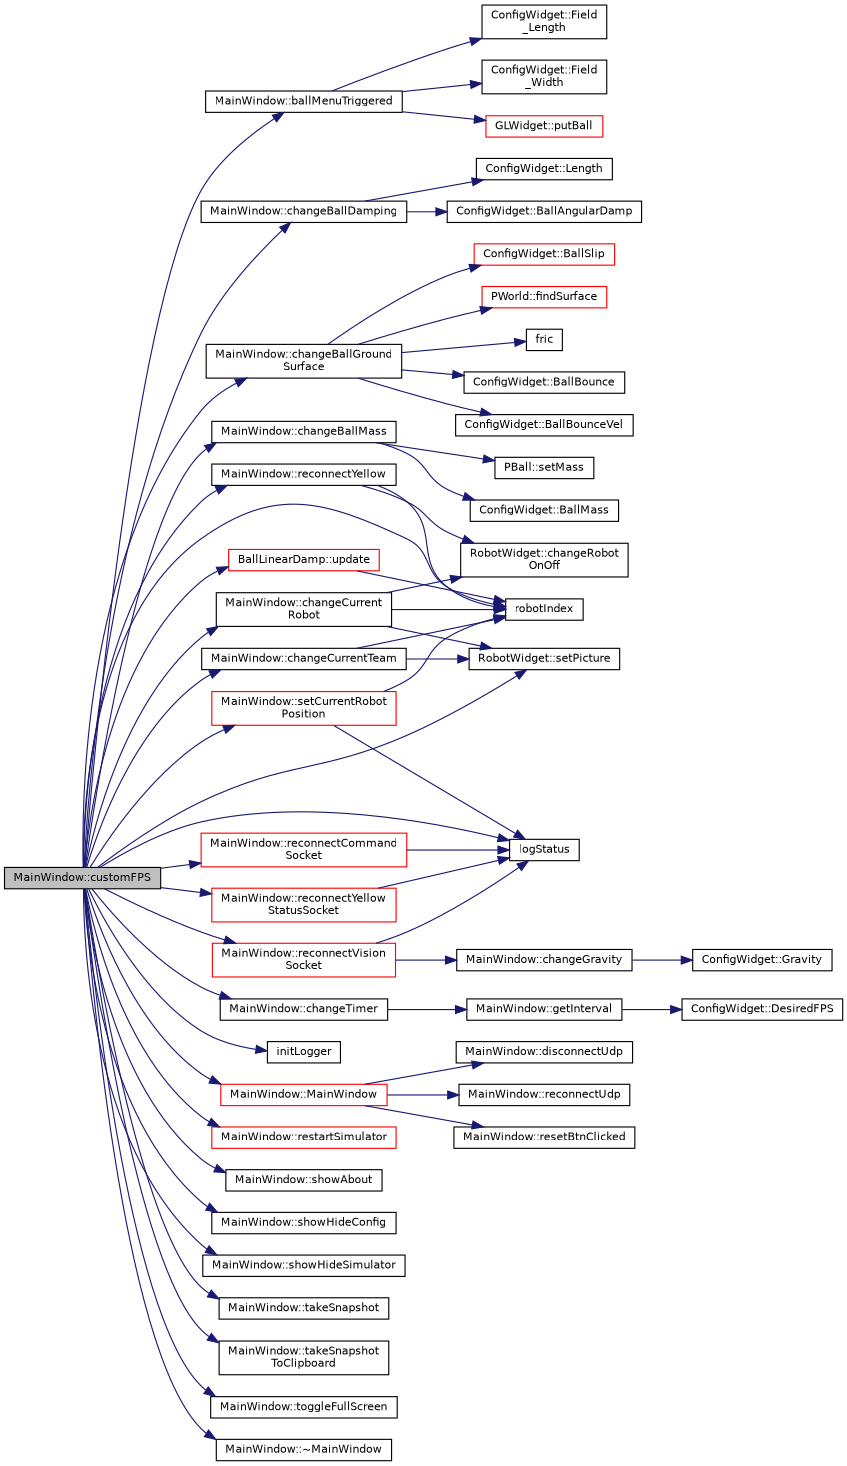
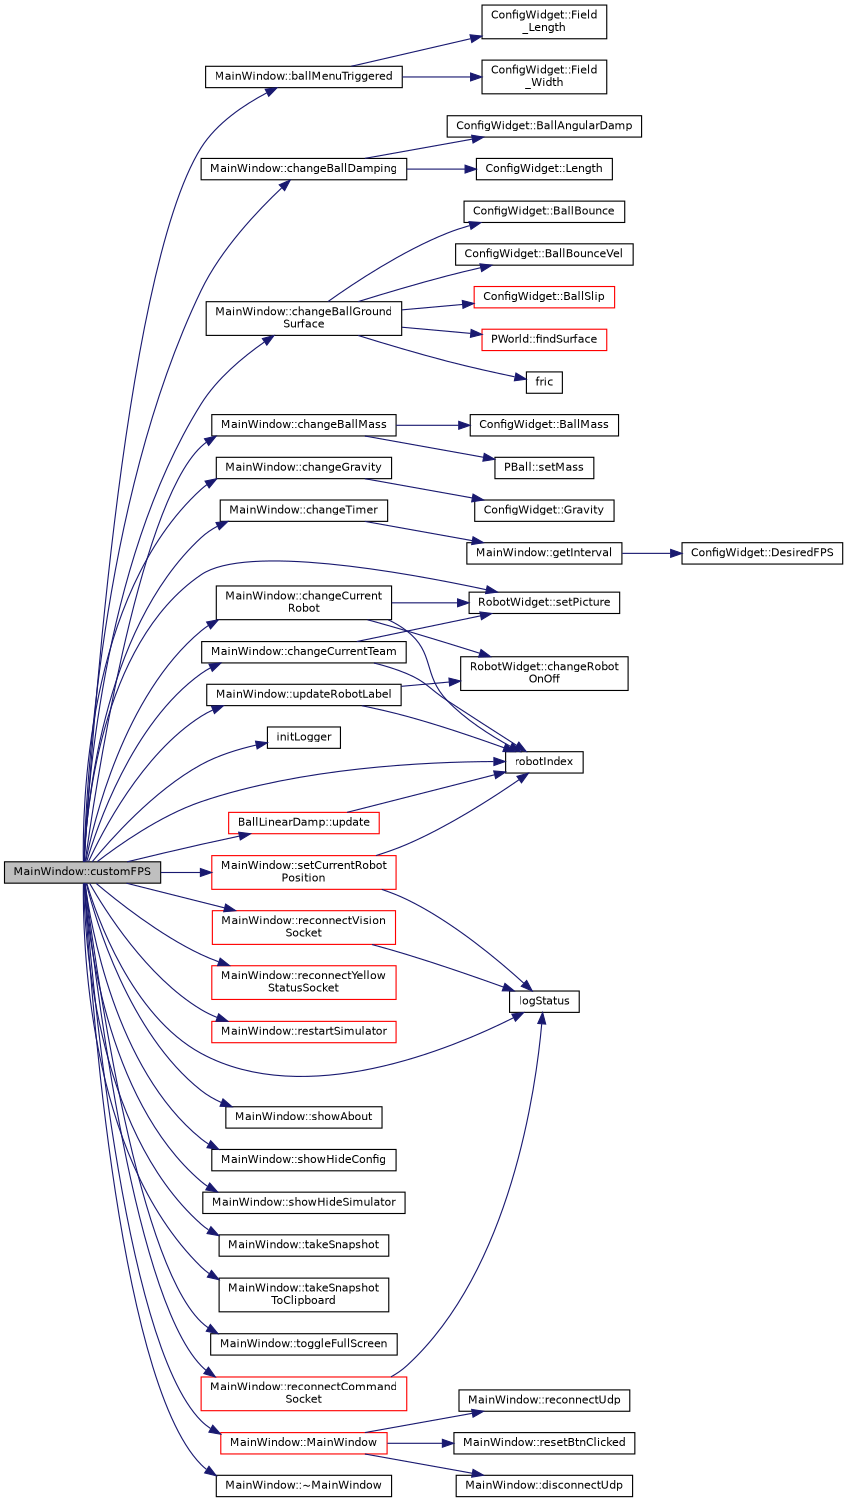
  digraph {
    rankdir=LR
    node [color=black fillcolor=white fontname=Helvetica fontsize=10 shape=record style=filled]
    edge [color=midnightblue fontname=Helvetica fontsize=10 labelfontname=Helvetica labelfontsize=10 style=solid]
    n1 [fillcolor=grey75 fontcolor=black height=0.2 label="MainWindow::customFPS" width=0.4]
    n2 [height=0.2 label="MainWindow::ballMenuTriggered" width=0.4]
    n3 [height=0.2 label="MainWindow::changeBallDamping" width=0.4]
    n4 [height=0.2 label="MainWindow::changeBallGround\lSurface" width=0.4]
    n5 [height=0.2 label="MainWindow::changeBallMass" width=0.4]
    n6 [height=0.2 label="MainWindow::changeCurrent\lRobot" width=0.4]
    n7 [height=0.2 label=robotIndex width=0.4]
    n8 [height=0.2 label="RobotWidget::setPicture" width=0.4]
    n9 [height=0.2 label="MainWindow::changeCurrentTeam" width=0.4]
    n10 [height=0.2 label="MainWindow::changeGravity" width=0.4]
    n11 [height=0.2 label="MainWindow::changeTimer" width=0.4]
    n12 [height=0.2 label=initLogger width=0.4]
    n13 [height=0.2 label=logStatus width=0.4]
    n14 [color=red height=0.2 label="MainWindow::MainWindow" width=0.4]
    n15 [color=red height=0.2 label="MainWindow::reconnectCommand\lSocket" width=0.4]
    n16 [color=red height=0.2 label="MainWindow::reconnectVision\lSocket" width=0.4]
    n17 [color=red height=0.2 label="MainWindow::reconnectYellow\lStatusSocket" width=0.4]
    n18 [color=red height=0.2 label="MainWindow::restartSimulator" width=0.4]
    n19 [color=red height=0.2 label="MainWindow::setCurrentRobot\lPosition" width=0.4]
    n20 [height=0.2 label="MainWindow::showAbout" width=0.4]
    n21 [height=0.2 label="MainWindow::showHideConfig" width=0.4]
    n22 [height=0.2 label="MainWindow::showHideSimulator" width=0.4]
    n23 [height=0.2 label="MainWindow::takeSnapshot" width=0.4]
    n24 [height=0.2 label="MainWindow::takeSnapshot\lToClipboard" width=0.4]
    n25 [height=0.2 label="MainWindow::toggleFullScreen" width=0.4]
    n26 [color=red height=0.2 label="BallLinearDamp::update" width=0.4]
-   n27 [height=0.2 label="MainWindow::reconnectYellow" width=0.4]
+   n27 [height=0.2 label="MainWindow::updateRobotLabel" width=0.4]
    n28 [height=0.2 label="MainWindow::~MainWindow" width=0.4]
    n29 [height=0.2 label="ConfigWidget::Field\l_Length" width=0.4]
    n30 [height=0.2 label="ConfigWidget::Field\l_Width" width=0.4]
-   n31 [color=red height=0.2 label="GLWidget::putBall" width=0.4]
    n32 [height=0.2 label="ConfigWidget::BallAngularDamp" width=0.4]
    n33 [height=0.2 label="ConfigWidget::Length" width=0.4]
    n34 [height=0.2 label="ConfigWidget::BallBounce" width=0.4]
    n35 [height=0.2 label="ConfigWidget::BallBounceVel" width=0.4]
    n36 [color=red height=0.2 label="ConfigWidget::BallSlip" width=0.4]
    n37 [color=red height=0.2 label="PWorld::findSurface" width=0.4]
    n38 [height=0.2 label=fric width=0.4]
    n39 [height=0.2 label="ConfigWidget::BallMass" width=0.4]
    n40 [height=0.2 label="PBall::setMass" width=0.4]
    n41 [height=0.2 label="RobotWidget::changeRobot\lOnOff" width=0.4]
    n42 [height=0.2 label="ConfigWidget::Gravity" width=0.4]
    n43 [height=0.2 label="MainWindow::getInterval" width=0.4]
    n44 [height=0.2 label="ConfigWidget::DesiredFPS" width=0.4]
    n45 [height=0.2 label="MainWindow::disconnectUdp" width=0.4]
    n46 [height=0.2 label="MainWindow::reconnectUdp" width=0.4]
    n47 [height=0.2 label="MainWindow::resetBtnClicked" width=0.4]
    n1 -> n2
    n1 -> n3
    n1 -> n4
    n1 -> n5
    n1 -> n6
    n1 -> n7
    n1 -> n8
    n1 -> n9
-   n16 -> n10
+   n1 -> n10
    n1 -> n11
    n1 -> n12
    n1 -> n13
    n1 -> n14
    n1 -> n15
    n1 -> n16
    n1 -> n17
    n1 -> n18
    n1 -> n19
    n1 -> n20
    n1 -> n21
    n1 -> n22
    n1 -> n23
    n1 -> n24
    n1 -> n25
    n1 -> n26
    n1 -> n27
    n1 -> n28
    n2 -> n29
    n2 -> n30
-   n2 -> n31
    n3 -> n32
    n3 -> n33
    n4 -> n34
    n4 -> n35
    n4 -> n36
    n4 -> n37
    n4 -> n38
    n5 -> n39
    n5 -> n40
    n6 -> n7
    n6 -> n8
    n6 -> n41
    n9 -> n7
    n9 -> n8
    n10 -> n42
    n11 -> n43
    n14 -> n45
    n14 -> n46
    n14 -> n47
    n15 -> n13
    n16 -> n13
-   n17 -> n13
    n19 -> n7
    n19 -> n13
    n26 -> n7
    n27 -> n7
    n27 -> n41
    n43 -> n44
  }
